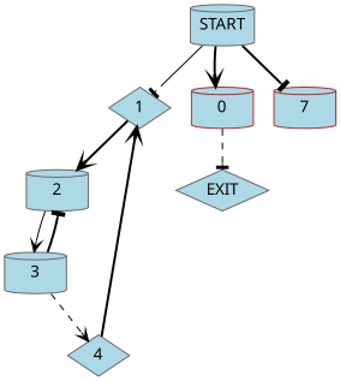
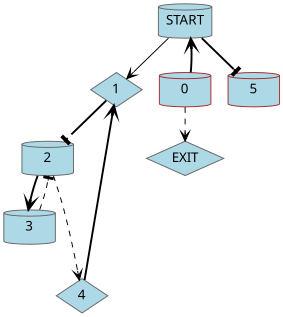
  digraph {
    fontname="Noto Sans"
    node [color=gray40 fillcolor=lightblue fontname="Noto Sans" shape=cylinder style=filled]
    edge [arrowhead=vee fontname="Noto Sans" style=bold]
    n1 [label=START]
    1 [shape=diamond]
    n3 [color=brown label=0]
-   7 [color=brown]
+   7 [color=brown label=5]
    2
    n6 [label=EXIT shape=diamond]
    3
    4 [shape=diamond]
-   n1 -> 1 [arrowhead=tee style=solid]
-   n1 -> n3
+   n1 -> 1 [style=solid]
+   n3 -> n1
    n1 -> 7 [arrowhead=tee]
-   1 -> 2
-   n3 -> n6 [arrowhead=tee style=dashed]
-   2 -> 3 [style=solid]
-   3 -> 4 [style=dashed]
-   3 -> 2 [arrowhead=tee]
+   1 -> 2 [arrowhead=tee]
+   n3 -> n6 [style=dashed]
+   2 -> 3
+   2 -> 4 [style=dashed]
+   3 -> 2 [arrowhead=tee style=dashed]
    4 -> 1
  }
